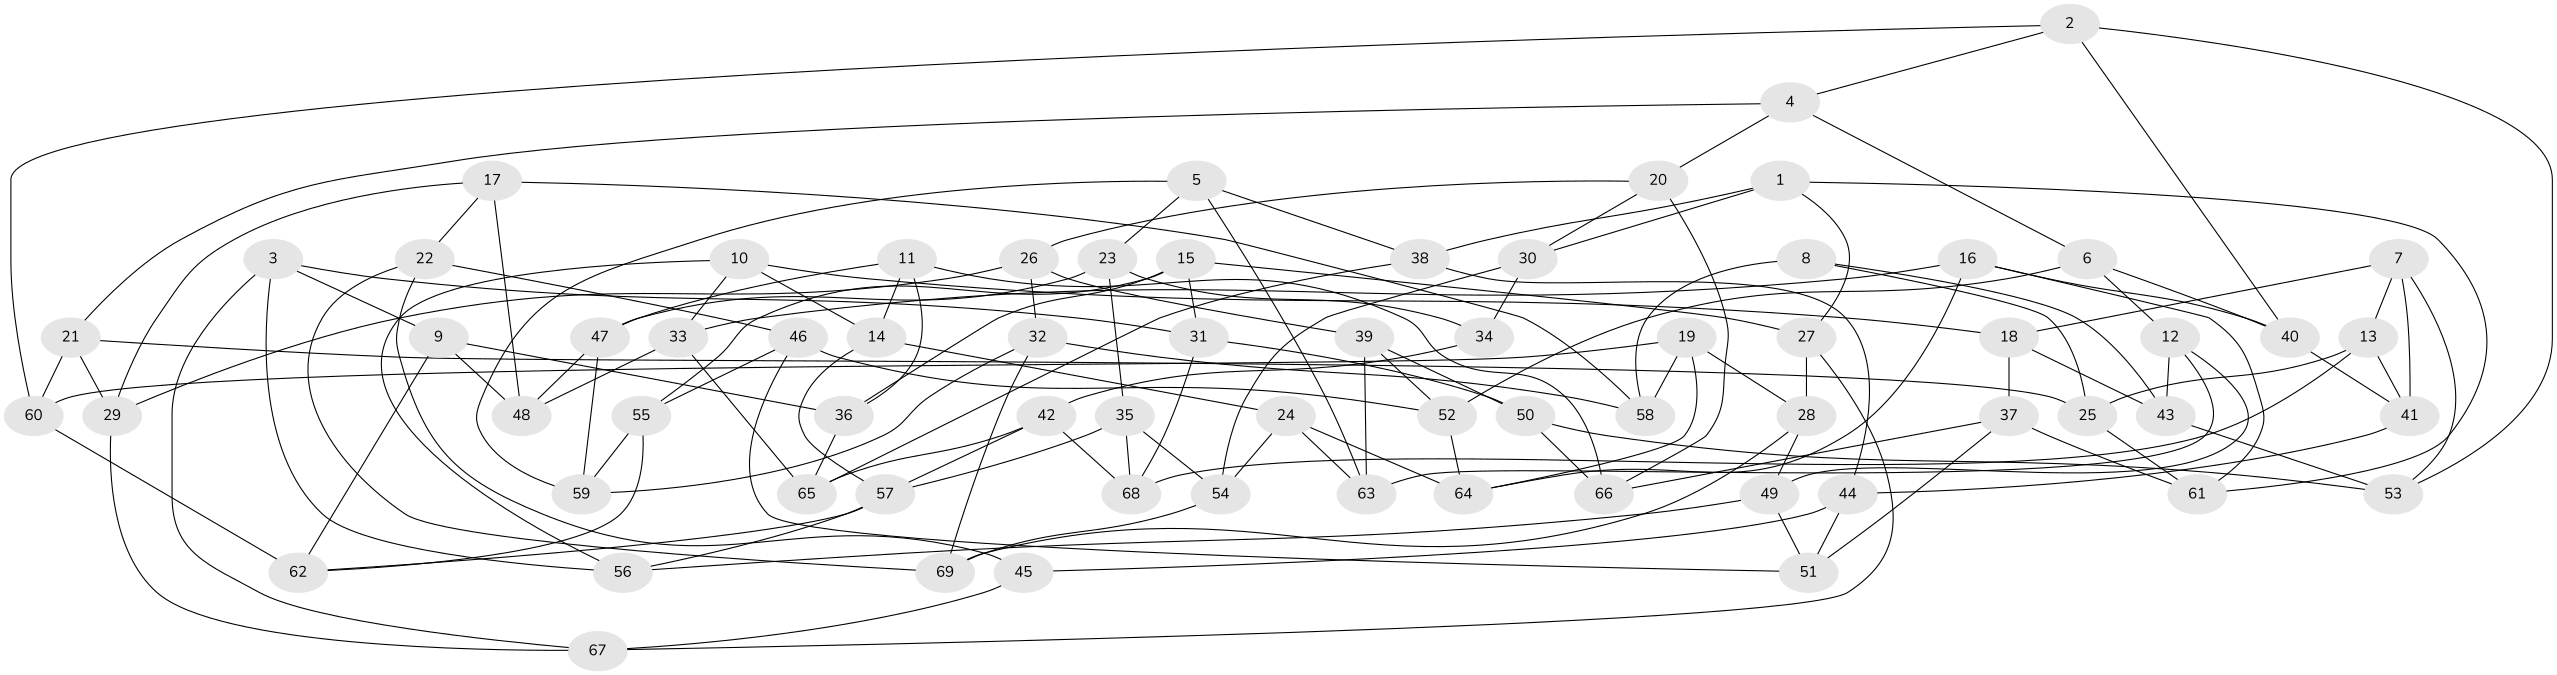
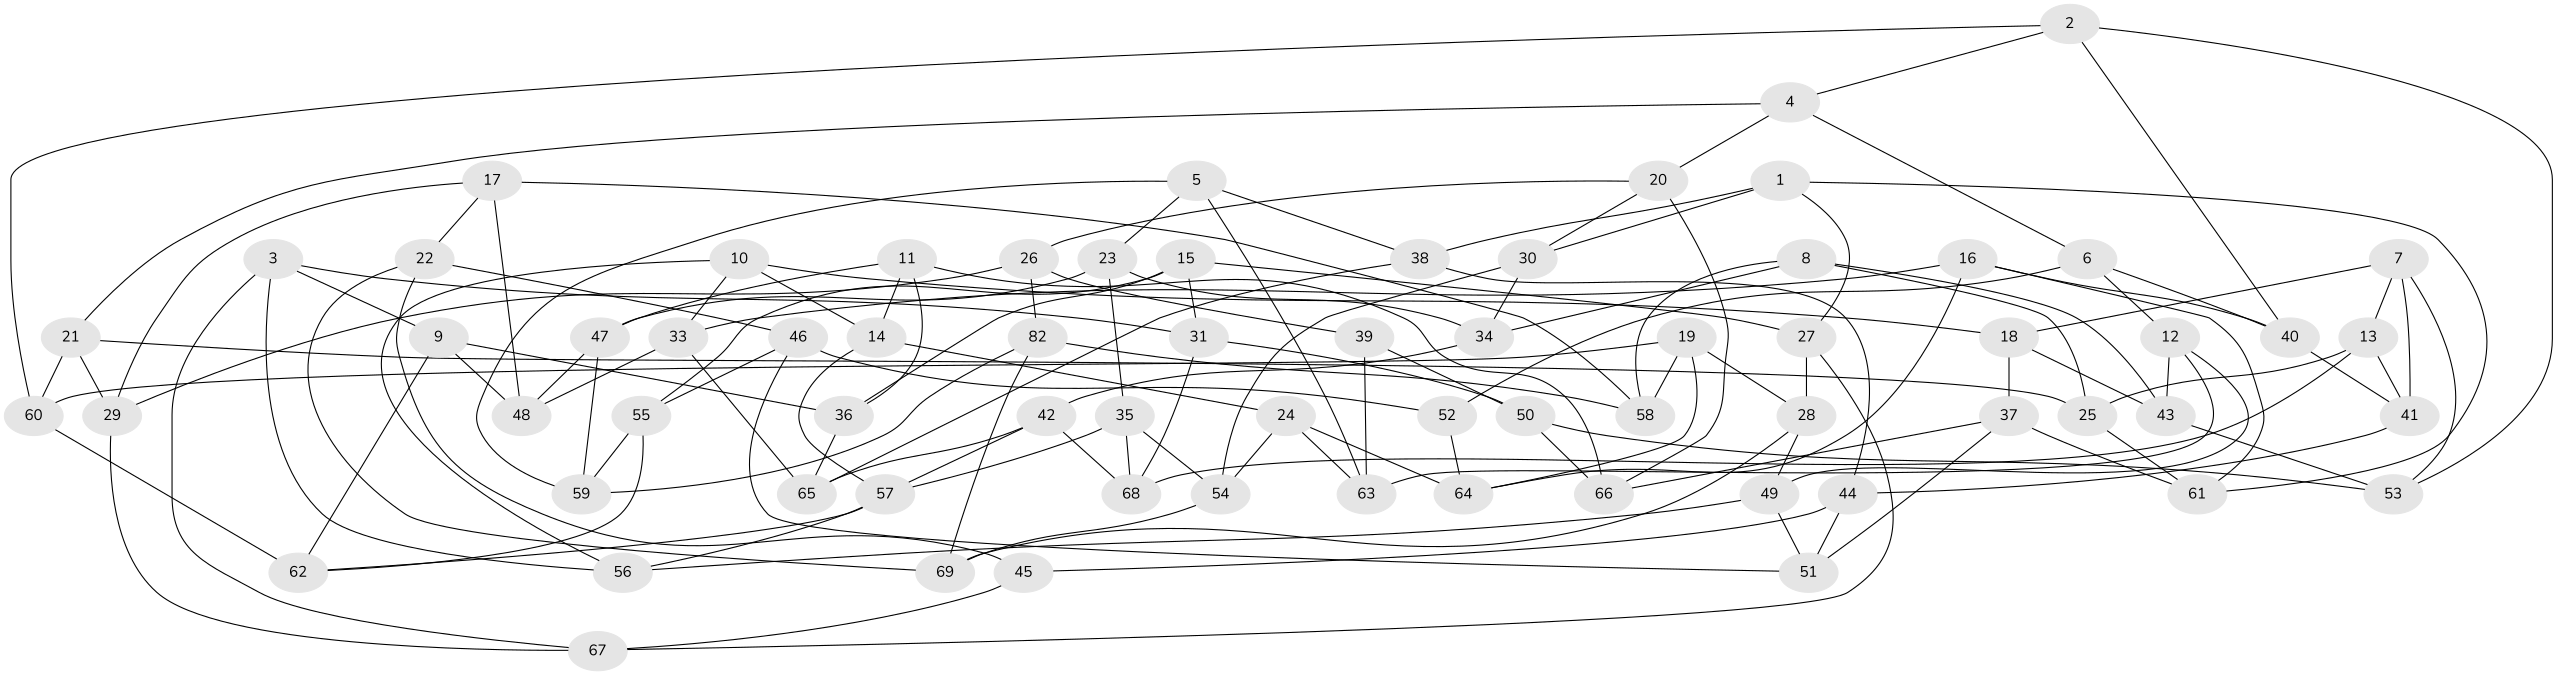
  graph {
    fontname=Nunito
    node [color=gray90 fontname=Nunito style=filled]
    edge [fontname=Nunito]
    1
    27
    30
    38
    61
    67
    28
    34
    54
    65
    44
    2
    4
    40
    53
    60
    6
    20
    21
    41
    62
    3
    9
    31
    56
    36
    48
    68
    50
    12
    52
    66
    26
    25
    29
    5
    23
    59
    63
    47
    35
    43
    49
    64
    7
    13
    18
    37
    8
    58
    42
    10
    14
    33
    24
    57
    11
    51
    15
    55
    16
    17
    22
    45
    46
    69
    19
-   32
+   32 [label=82]
    39
    1 -- 27
    1 -- 30
    1 -- 38
    1 -- 61
    27 -- 67
    27 -- 28
    30 -- 34
    30 -- 54
    38 -- 65
    38 -- 44
    28 -- 49
    28 -- 69
    34 -- 42
    54 -- 69
    44 -- 51
    44 -- 45
    2 -- 4
    2 -- 40
    2 -- 53
    2 -- 60
    4 -- 6
    4 -- 20
    4 -- 21
    40 -- 41
    60 -- 62
    6 -- 40
    6 -- 12
    6 -- 52
    20 -- 30
    20 -- 66
    20 -- 26
    21 -- 60
    21 -- 25
    21 -- 29
    41 -- 44
    3 -- 67
    3 -- 9
    3 -- 31
    3 -- 56
    9 -- 62
    9 -- 36
    9 -- 48
    31 -- 68
    31 -- 50
    36 -- 65
    50 -- 53
    50 -- 66
    12 -- 63
    12 -- 43
    12 -- 49
    52 -- 64
    26 -- 29
    26 -- 32
    26 -- 39
    25 -- 61
    29 -- 67
    5 -- 38
    5 -- 23
    5 -- 59
    5 -- 63
    23 -- 34
    23 -- 47
    23 -- 35
    47 -- 48
    47 -- 59
    35 -- 54
    35 -- 68
    35 -- 57
    43 -- 53
    49 -- 56
    49 -- 51
    7 -- 53
    7 -- 41
    7 -- 13
    7 -- 18
    13 -- 41
    13 -- 68
    13 -- 25
    18 -- 43
    18 -- 37
    37 -- 61
    37 -- 66
    37 -- 51
+   8 -- 34
    8 -- 25
    8 -- 43
    8 -- 58
    42 -- 65
    42 -- 68
    42 -- 57
    10 -- 56
    10 -- 18
    10 -- 14
    10 -- 33
    14 -- 24
    14 -- 57
    33 -- 65
    33 -- 48
    24 -- 54
    24 -- 63
    24 -- 64
    57 -- 62
    57 -- 56
    11 -- 36
    11 -- 66
    11 -- 47
    11 -- 14
    15 -- 27
    15 -- 31
    15 -- 36
    15 -- 55
    55 -- 62
    55 -- 59
    16 -- 61
    16 -- 40
    16 -- 64
    16 -- 33
    17 -- 48
    17 -- 29
    17 -- 58
    17 -- 22
    22 -- 45
    22 -- 46
    22 -- 69
    45 -- 67
    46 -- 52
    46 -- 51
    46 -- 55
    19 -- 28
    19 -- 60
    19 -- 64
    19 -- 58
    32 -- 59
    32 -- 58
    32 -- 69
    39 -- 50
-   39 -- 52
    39 -- 63
  }
